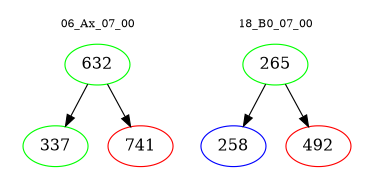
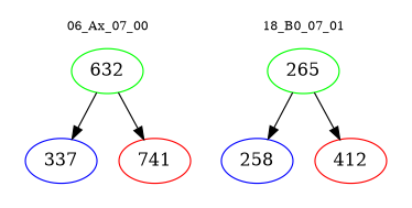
  digraph {
    node [color=green]
    edge [color=black]
    n1 [label=632]
-   n2 [label=337]
+   n2 [color=blue label=337]
    n3 [color=red label=741]
    n4 [label=265]
    n5 [color=blue label=258]
-   n6 [color=red label=492]
+   n6 [color=red label=412]
    subgraph cluster_1 {
      color=white
      fontsize=10
      label="06_Ax_07_00"
      n1
      n2
      n3
    }
    subgraph cluster_2 {
      color=white
      fontsize=10
-     label="18_B0_07_00"
+     label="18_B0_07_01"
      n4
      n5
      n6
    }
    n1 -> n2
    n1 -> n3
    n4 -> n5
    n4 -> n6
  }
